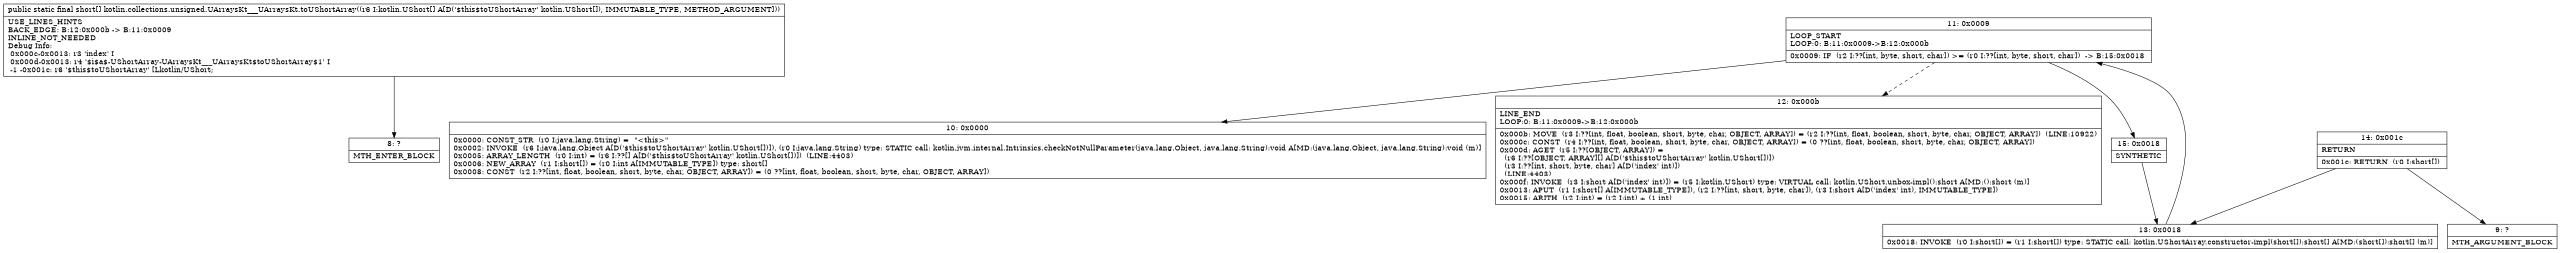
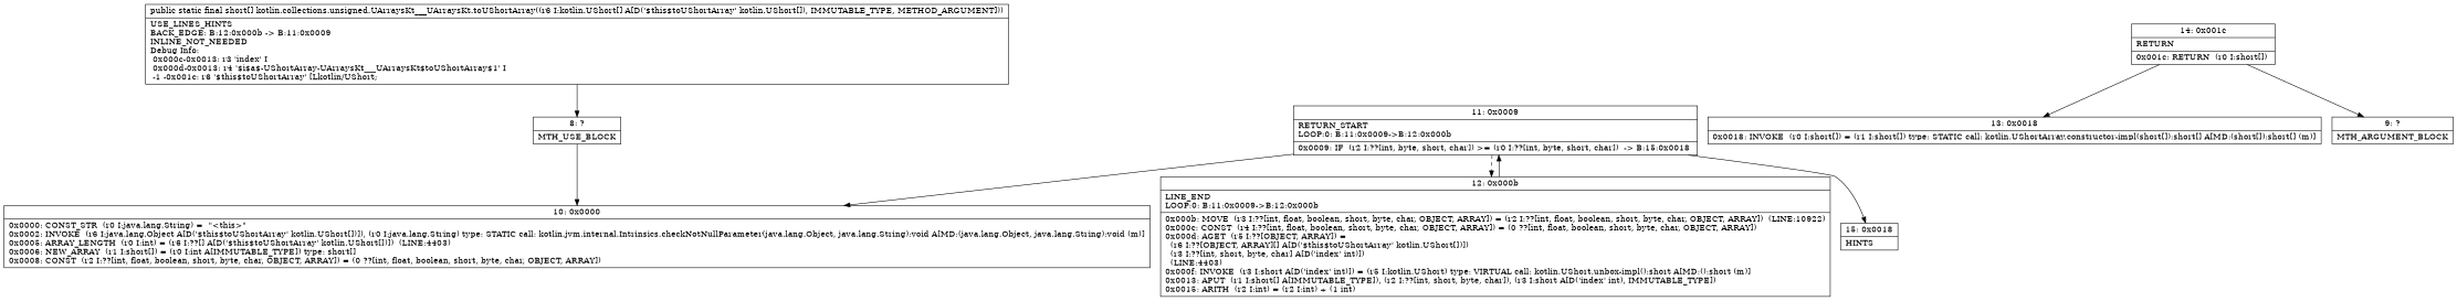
  digraph {
    node [shape=record]
-   n1 [label="{8\:\ ?|MTH_ENTER_BLOCK\l}"]
+   n1 [label="{8\:\ ?|MTH_USE_BLOCK\l}"]
    n2 [label="{10\:\ 0x0000|0x0000: CONST_STR  (r0 I:java.lang.String) =  \"\<this\>\" \l0x0002: INVOKE  (r6 I:java.lang.Object A[D('$this$toUShortArray' kotlin.UShort[])]), (r0 I:java.lang.String) type: STATIC call: kotlin.jvm.internal.Intrinsics.checkNotNullParameter(java.lang.Object, java.lang.String):void A[MD:(java.lang.Object, java.lang.String):void (m)]\l0x0005: ARRAY_LENGTH  (r0 I:int) = (r6 I:??[] A[D('$this$toUShortArray' kotlin.UShort[])])  (LINE:4403)\l0x0006: NEW_ARRAY  (r1 I:short[]) = (r0 I:int A[IMMUTABLE_TYPE]) type: short[] \l0x0008: CONST  (r2 I:??[int, float, boolean, short, byte, char, OBJECT, ARRAY]) = (0 ??[int, float, boolean, short, byte, char, OBJECT, ARRAY]) \l}"]
-   n3 [label="{11\:\ 0x0009|LOOP_START\lLOOP:0: B:11:0x0009\-\>B:12:0x000b\l|0x0009: IF  (r2 I:??[int, byte, short, char]) \>= (r0 I:??[int, byte, short, char])  \-\> B:15:0x0018 \l}"]
+   n3 [label="{11\:\ 0x0009|RETURN_START\lLOOP:0: B:11:0x0009\-\>B:12:0x000b\l|0x0009: IF  (r2 I:??[int, byte, short, char]) \>= (r0 I:??[int, byte, short, char])  \-\> B:15:0x0018 \l}"]
    n4 [label="{12\:\ 0x000b|LINE_END\lLOOP:0: B:11:0x0009\-\>B:12:0x000b\l|0x000b: MOVE  (r3 I:??[int, float, boolean, short, byte, char, OBJECT, ARRAY]) = (r2 I:??[int, float, boolean, short, byte, char, OBJECT, ARRAY])  (LINE:10922)\l0x000c: CONST  (r4 I:??[int, float, boolean, short, byte, char, OBJECT, ARRAY]) = (0 ??[int, float, boolean, short, byte, char, OBJECT, ARRAY]) \l0x000d: AGET  (r5 I:??[OBJECT, ARRAY]) = \l  (r6 I:??[OBJECT, ARRAY][] A[D('$this$toUShortArray' kotlin.UShort[])])\l  (r3 I:??[int, short, byte, char] A[D('index' int)])\l  (LINE:4403)\l0x000f: INVOKE  (r3 I:short A[D('index' int)]) = (r5 I:kotlin.UShort) type: VIRTUAL call: kotlin.UShort.unbox\-impl():short A[MD:():short (m)]\l0x0013: APUT  (r1 I:short[] A[IMMUTABLE_TYPE]), (r2 I:??[int, short, byte, char]), (r3 I:short A[D('index' int), IMMUTABLE_TYPE]) \l0x0015: ARITH  (r2 I:int) = (r2 I:int) + (1 int) \l}"]
-   n5 [label="{15\:\ 0x0018|SYNTHETIC\l}"]
+   n5 [label="{15\:\ 0x0018|HINTS\l}"]
    n6 [label="{13\:\ 0x0018|0x0018: INVOKE  (r0 I:short[]) = (r1 I:short[]) type: STATIC call: kotlin.UShortArray.constructor\-impl(short[]):short[] A[MD:(short[]):short[] (m)]\l}"]
    n7 [label="{14\:\ 0x001c|RETURN\l|0x001c: RETURN  (r0 I:short[]) \l}"]
    n8 [label="{9\:\ ?|MTH_ARGUMENT_BLOCK\l}"]
    n9 [label="{public static final short[] kotlin.collections.unsigned.UArraysKt___UArraysKt.toUShortArray((r6 I:kotlin.UShort[] A[D('$this$toUShortArray' kotlin.UShort[]), IMMUTABLE_TYPE, METHOD_ARGUMENT]))  | USE_LINES_HINTS\lBACK_EDGE: B:12:0x000b \-\> B:11:0x0009\lINLINE_NOT_NEEDED\lDebug Info:\l  0x000c\-0x0013: r3 'index' I\l  0x000d\-0x0013: r4 '$i$a$\-UShortArray\-UArraysKt___UArraysKt$toUShortArray$1' I\l  \-1 \-0x001c: r6 '$this$toUShortArray' [Lkotlin\/UShort;\l}"]
+   n1 -> n2
    n3 -> n2
    n3 -> n4 [style=dashed]
    n3 -> n5
-   n6 -> n3
-   n5 -> n6
+   n4 -> n3
    n7 -> n6
    n7 -> n8
    n9 -> n1
  }
